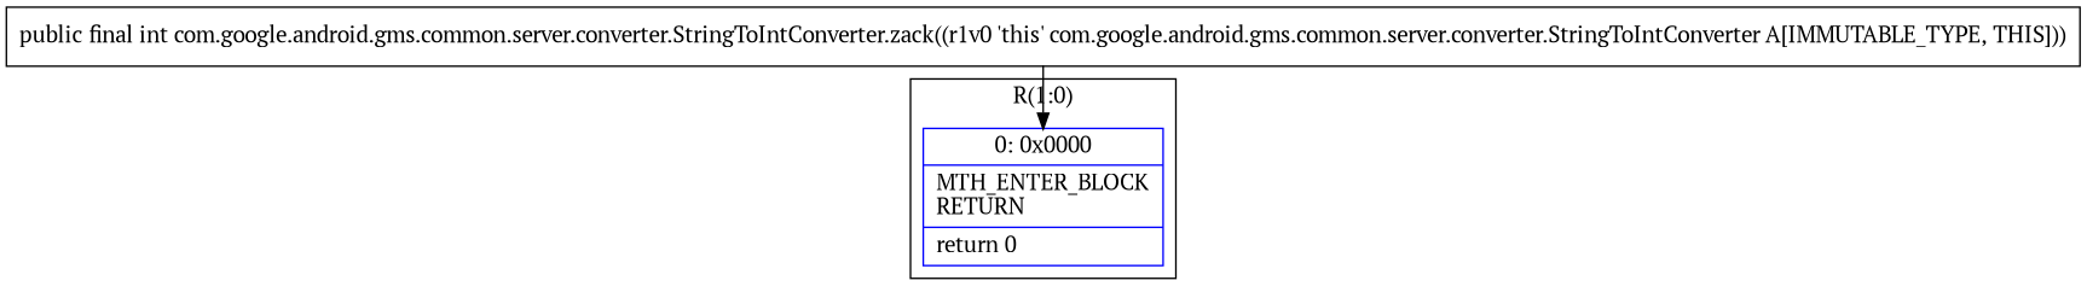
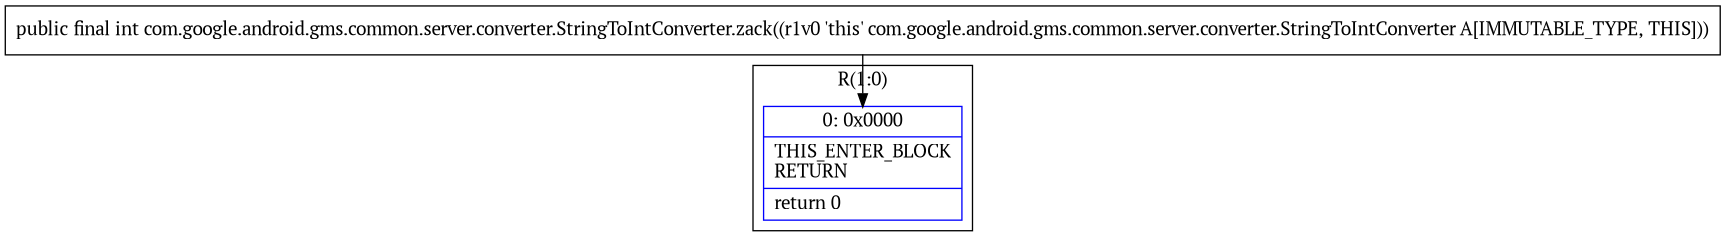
  digraph {
    fontname="PT Serif"
    node [shape=record fontname="PT Serif"]
-   n1 [color=blue label="{0\:\ 0x0000|MTH_ENTER_BLOCK\lRETURN\l|return 0\l}"]
+   n1 [color=blue label="{0\:\ 0x0000|THIS_ENTER_BLOCK\lRETURN\l|return 0\l}"]
    n2 [label="{public final int com.google.android.gms.common.server.converter.StringToIntConverter.zack((r1v0 'this' com.google.android.gms.common.server.converter.StringToIntConverter A[IMMUTABLE_TYPE, THIS])) }"]
    subgraph cluster_1 {
      label="R(1:0)"
      n1
    }
    n2 -> n1 [fontname="PT Serif"]
  }
